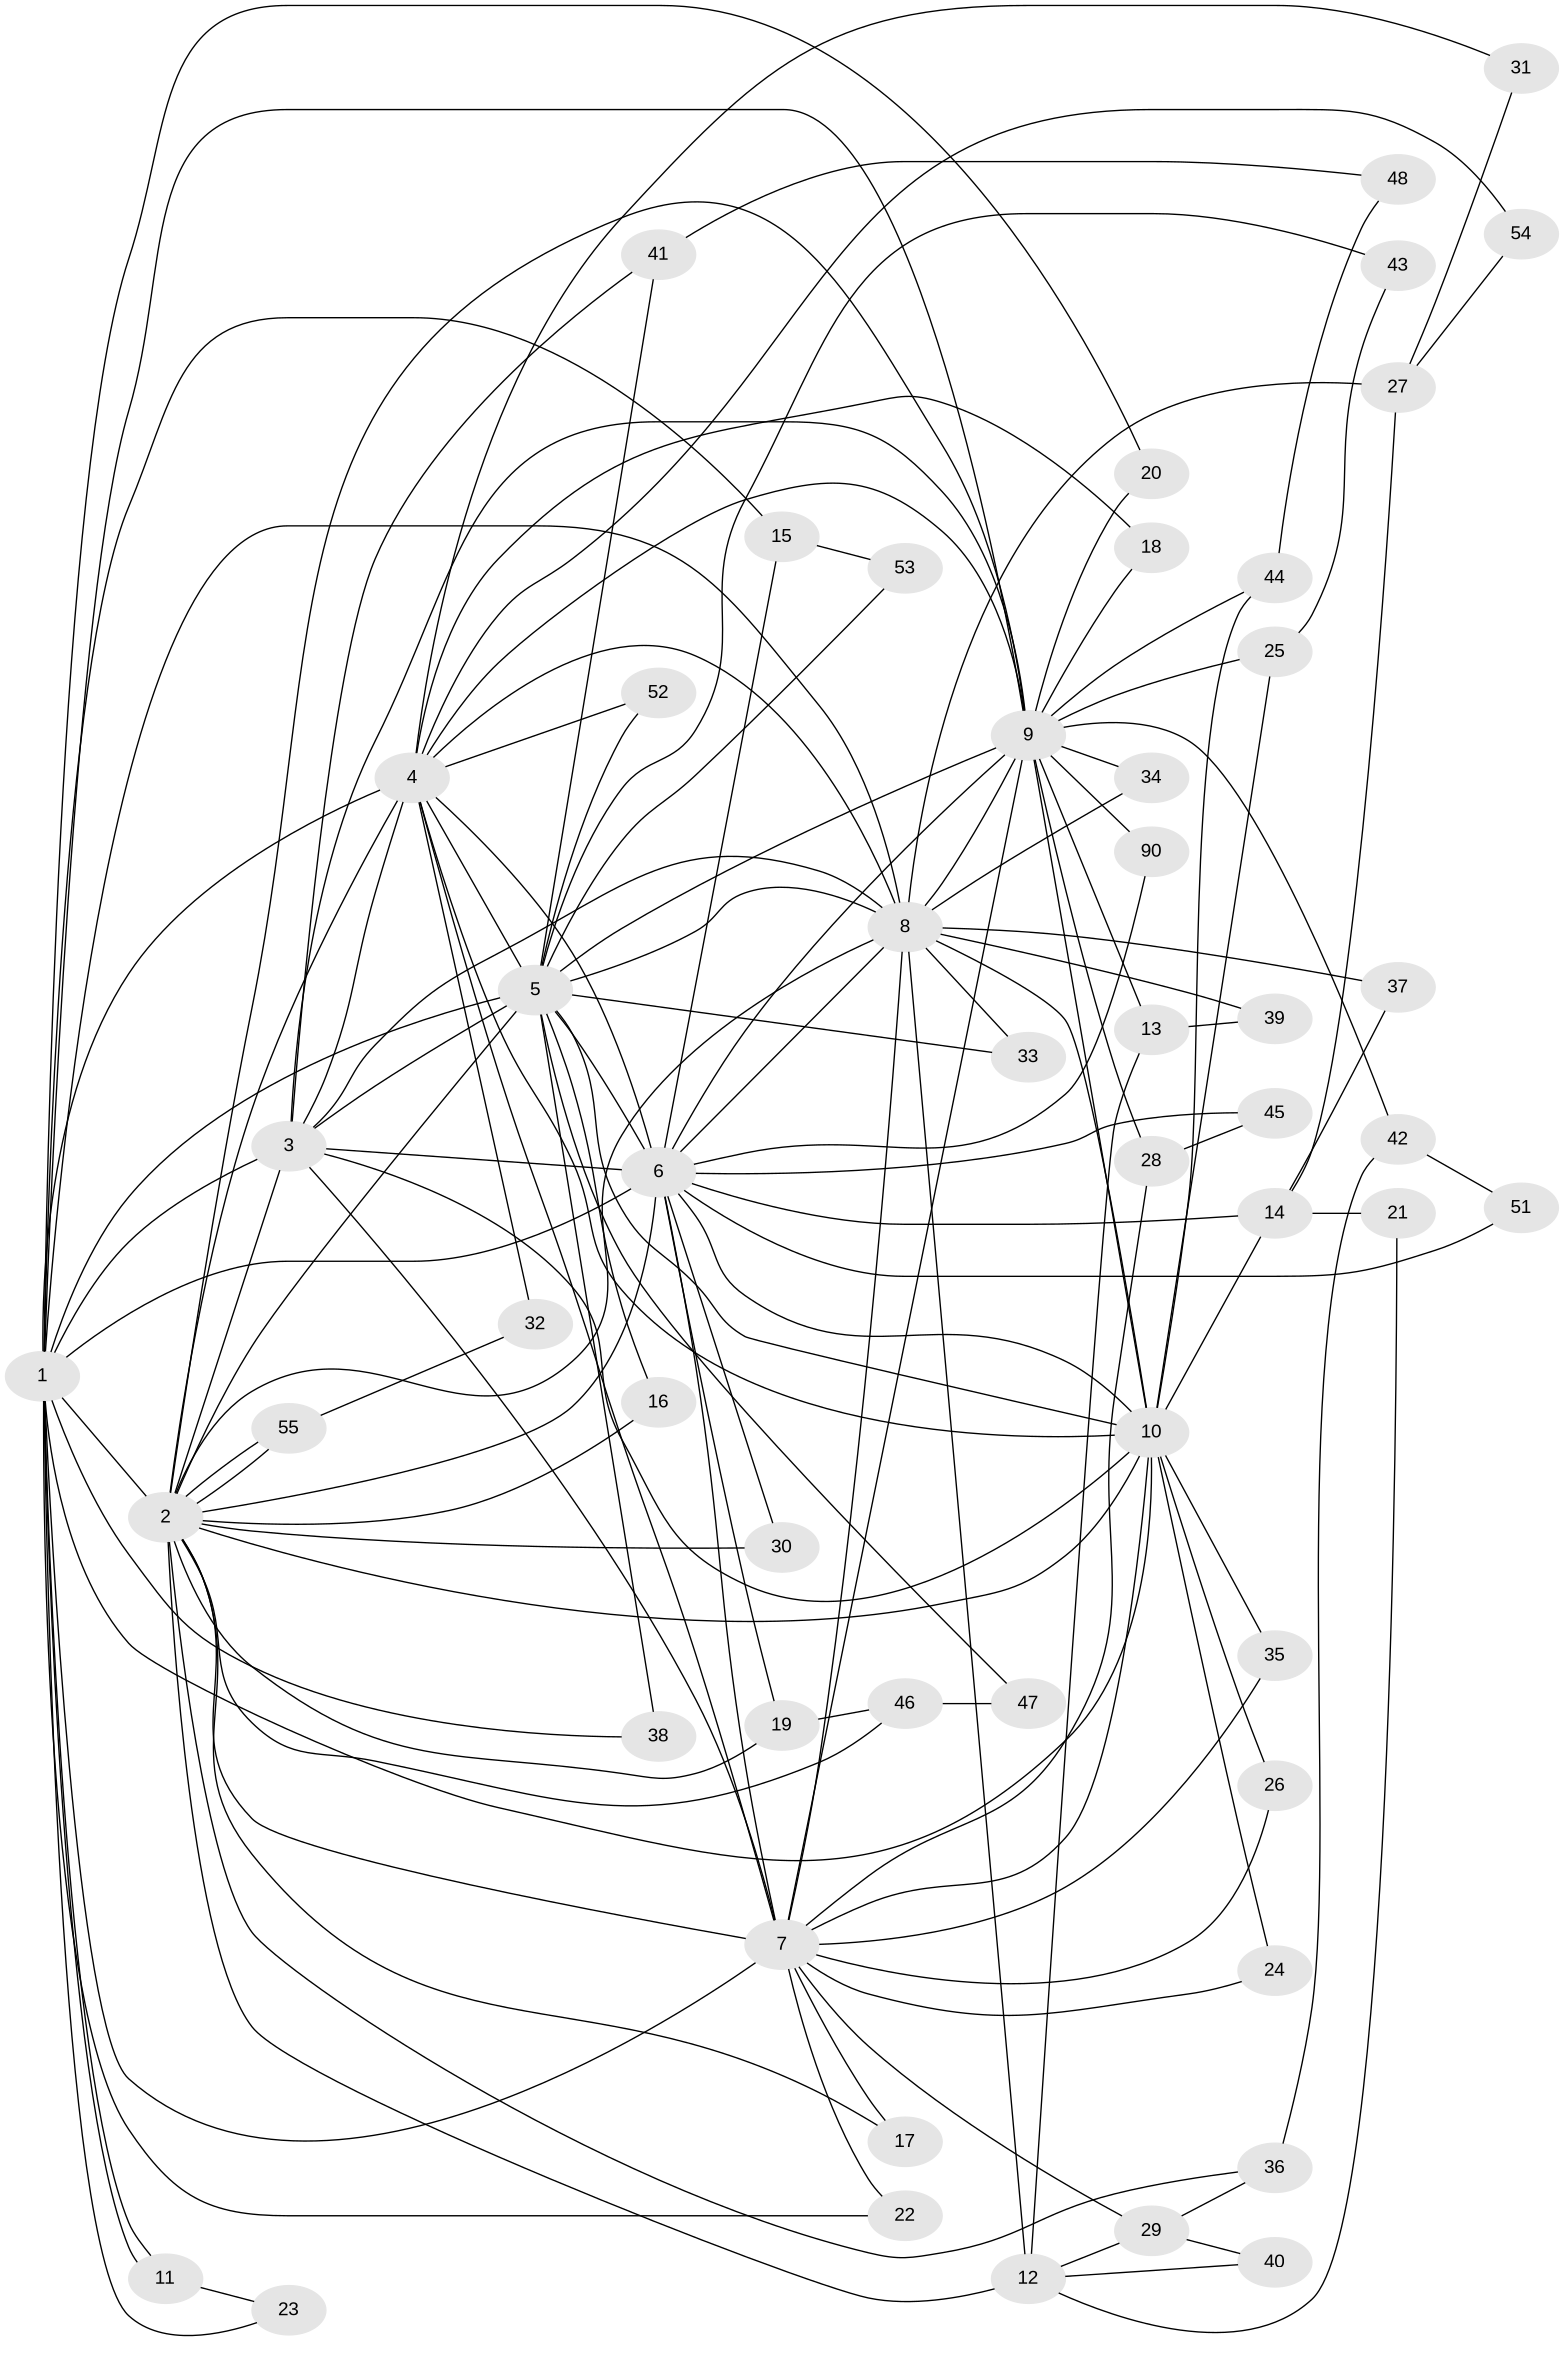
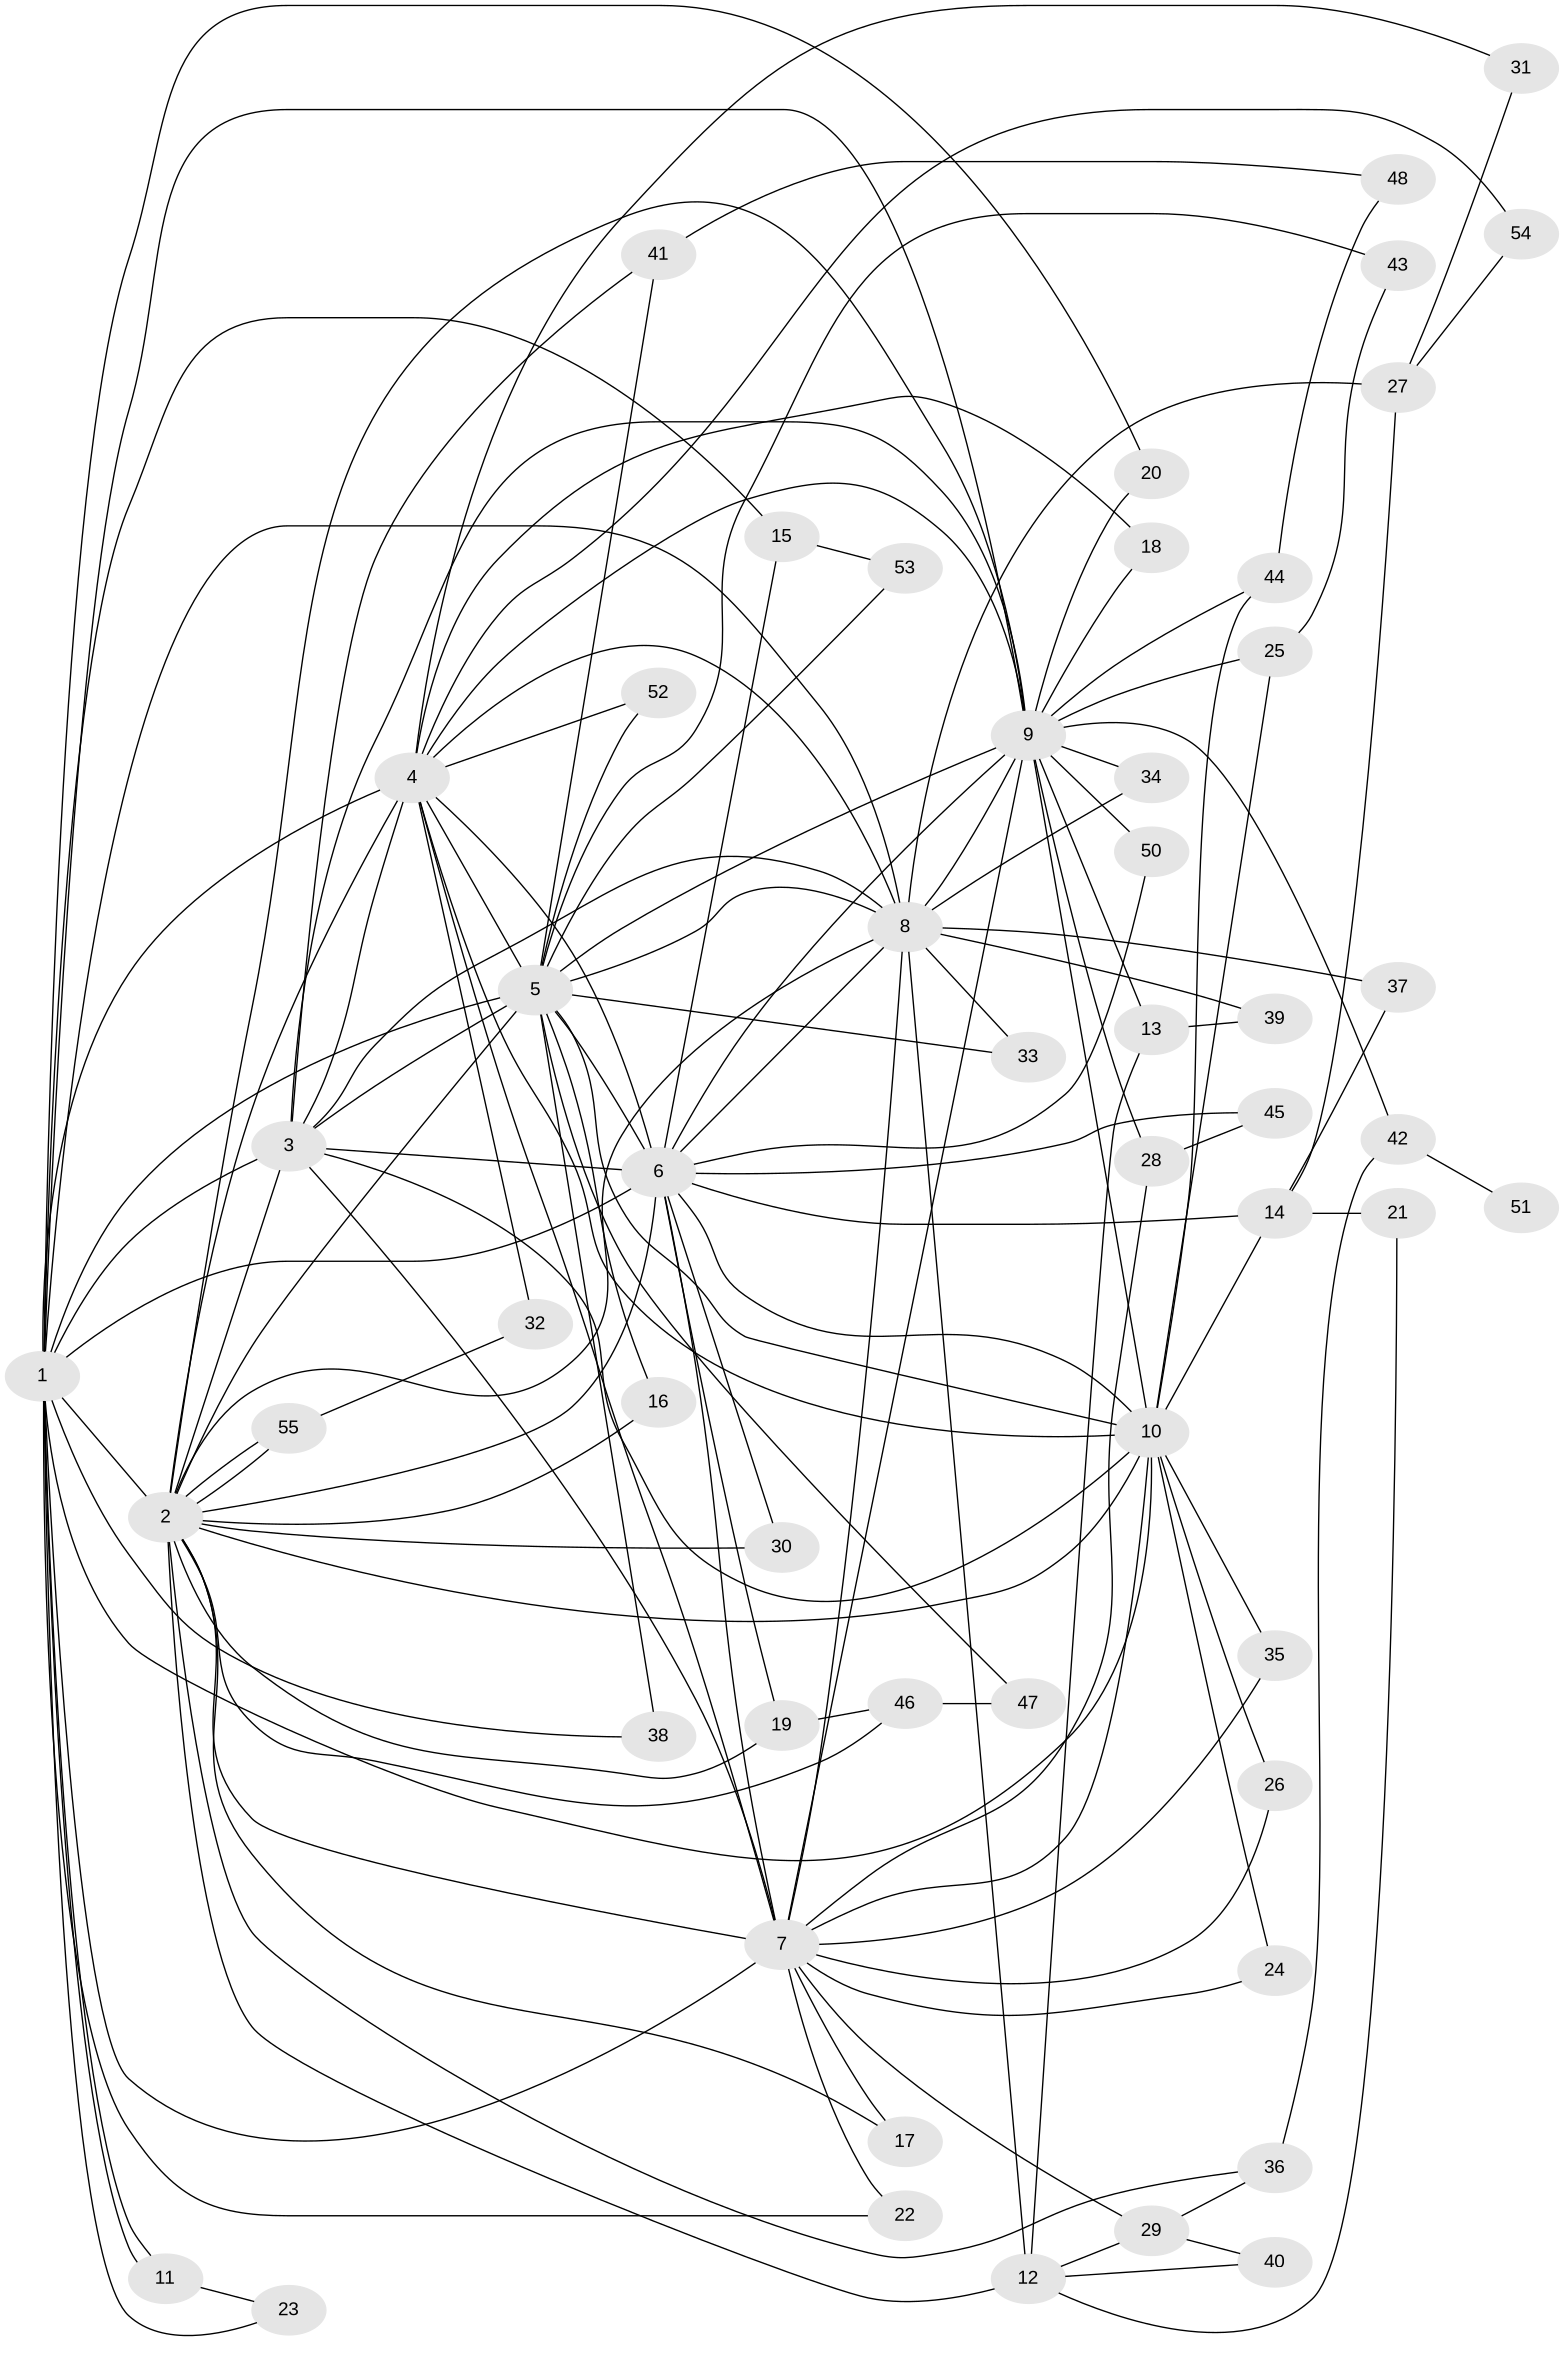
  graph {
    fontname="Liberation Sans"
    rankdir=LR
    node [color=gray90 fontname="Liberation Sans" style=filled]
    edge [fontname="Liberation Sans"]
    1
    2
    3
    4
    5
    6
    7
    8
    9
    10
    11
    15
    20
    22
    23
    38
    12
    16
    17
    19
    30
    36
    46
    55
    41
    32
    18
    31
    52
    54
    33
    43
    47
    53
    14
    45
-   50 [label=90]
+   50
    51
    24
    26
    28
    29
    35
    27
    34
    37
    39
    13
    25
    42
    44
    21
    40
    48
    1 -- 2
    1 -- 3
    1 -- 4
    1 -- 5
    1 -- 6
    1 -- 7
    1 -- 8
    1 -- 9
    1 -- 10
    1 -- 11
    1 -- 11
    1 -- 15
    1 -- 20
    1 -- 22
    1 -- 23
    1 -- 38
    2 -- 3
    2 -- 4
    2 -- 5
    2 -- 6
    2 -- 7
    2 -- 8
    2 -- 9
    2 -- 10
    2 -- 12
    2 -- 16
    2 -- 17
    2 -- 19
    2 -- 30
    2 -- 36
    2 -- 46
    2 -- 55
    2 -- 55
    3 -- 4
    3 -- 5
    3 -- 6
    3 -- 7
    3 -- 8
    3 -- 9
    3 -- 10
    3 -- 41
    4 -- 5
    4 -- 6
    4 -- 7
    4 -- 8
    4 -- 9
    4 -- 10
    4 -- 32
    4 -- 18
    4 -- 31
    4 -- 52
    4 -- 54
    5 -- 6
    5 -- 8
    5 -- 9
    5 -- 10
    5 -- 38
    5 -- 16
    5 -- 41
    5 -- 52
    5 -- 33
    5 -- 43
    5 -- 47
    5 -- 53
    6 -- 7
    6 -- 8
    6 -- 9
    6 -- 10
    6 -- 15
    6 -- 19
    6 -- 30
    6 -- 14
    6 -- 45
    6 -- 50
-   6 -- 51
    7 -- 8
    7 -- 9
    7 -- 10
    7 -- 22
    7 -- 17
    7 -- 24
    7 -- 26
    7 -- 28
    7 -- 29
    7 -- 35
    8 -- 9
-   8 -- 10
    8 -- 12
    8 -- 33
    8 -- 27
    8 -- 34
    8 -- 37
    8 -- 39
    9 -- 10
    9 -- 20
    9 -- 18
    9 -- 50
    9 -- 28
    9 -- 34
    9 -- 13
    9 -- 25
    9 -- 42
    9 -- 44
    10 -- 14
    10 -- 24
    10 -- 26
    10 -- 35
    10 -- 25
    10 -- 44
    11 -- 23
    15 -- 53
    12 -- 29
    12 -- 13
    12 -- 21
    12 -- 40
    19 -- 46
    36 -- 42
    46 -- 47
    55 -- 32
    41 -- 48
    14 -- 27
    14 -- 37
    14 -- 21
    28 -- 45
    29 -- 36
    29 -- 40
    27 -- 31
    27 -- 54
    13 -- 39
    25 -- 43
    42 -- 51
    44 -- 48
  }
